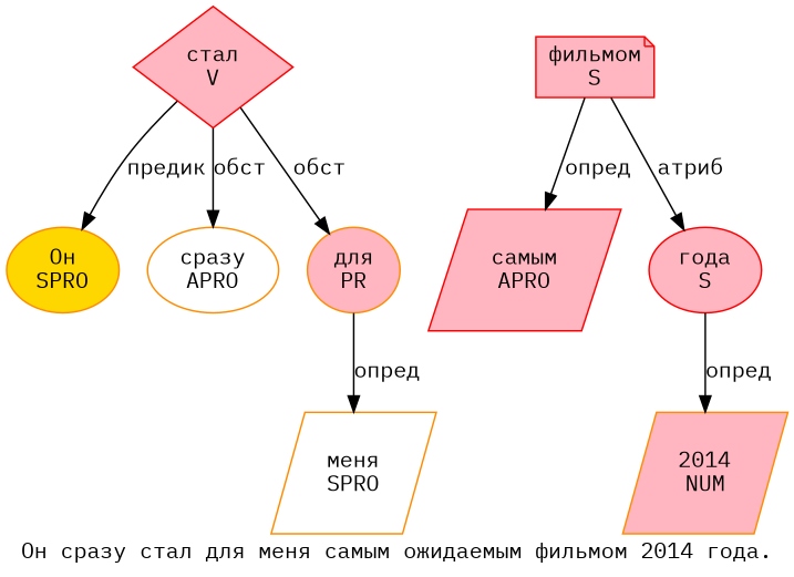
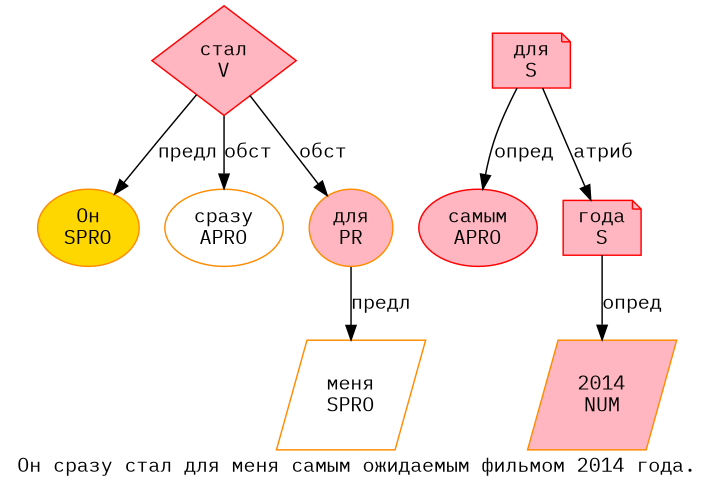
  digraph {
    fontname="IBM Plex Mono"
    label="Он сразу стал для меня самым ожидаемым фильмом 2014 года."
    node [color=darkorange fillcolor=lightpink fontname="IBM Plex Mono" penwidth=1 shape=ellipse style=filled]
    edge [fontname="IBM Plex Mono"]
    n1 [fillcolor=gold label="Он\nSPRO"]
    n2 [fillcolor=white label="сразу\nAPRO"]
    n3 [color=red label="стал\nV" shape=diamond]
    n4 [label="для\nPR"]
    n5 [fillcolor=white label="меня\nSPRO" shape=parallelogram]
-   n6 [color=red label="фильмом\nS" shape=note]
-   n7 [color=red label="самым\nAPRO" shape=parallelogram]
-   n8 [color=red label="года\nS"]
+   n6 [color=red label="для\nS" shape=note]
+   n7 [color=red label="самым\nAPRO"]
+   n8 [color=red label="года\nS" shape=note]
    n9 [label="2014\nNUM" shape=parallelogram]
-   n3 -> n1 [label="предик"]
+   n3 -> n1 [label="предл"]
    n3 -> n2 [label="обст"]
    n3 -> n4 [label="обст"]
-   n4 -> n5 [label="опред"]
+   n4 -> n5 [label="предл"]
    n6 -> n7 [label="опред"]
    n6 -> n8 [label="атриб"]
    n8 -> n9 [label="опред"]
  }
